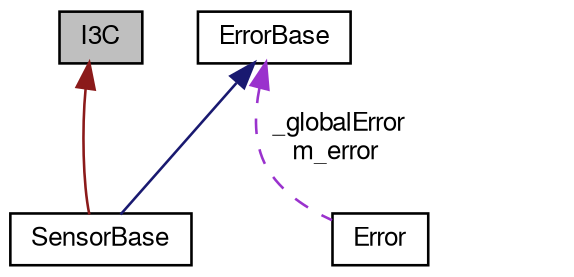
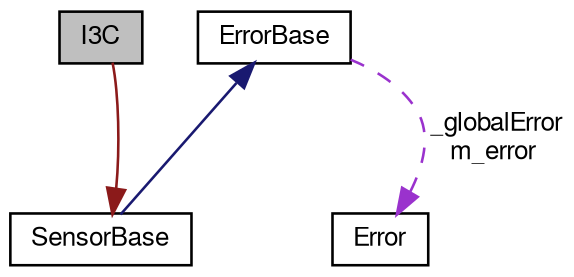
  digraph {
    node [color=black fontname=FreeSans fontsize=10 shape=record]
    edge [dir=back fontname=FreeSans fontsize=10 labelfontname=FreeSans labelfontsize=10 style=solid]
    n1 [fillcolor=grey75 fontcolor=black height=0.2 label=I3C style=filled width=0.4]
    n2 [height=0.2 label=SensorBase width=0.4]
    n3 [height=0.2 label=ErrorBase width=0.4]
    n4 [height=0.2 label=Error width=0.4]
-   n1 -> n2 [color=firebrick4]
+   n2 -> n1 [color=firebrick4]
    n3 -> n2 [color=midnightblue]
-   n3 -> n4 [color=darkorchid3 label=" _globalError\nm_error" style=dashed]
+   n4 -> n3 [color=darkorchid3 label=" _globalError\nm_error" style=dashed]
  }
